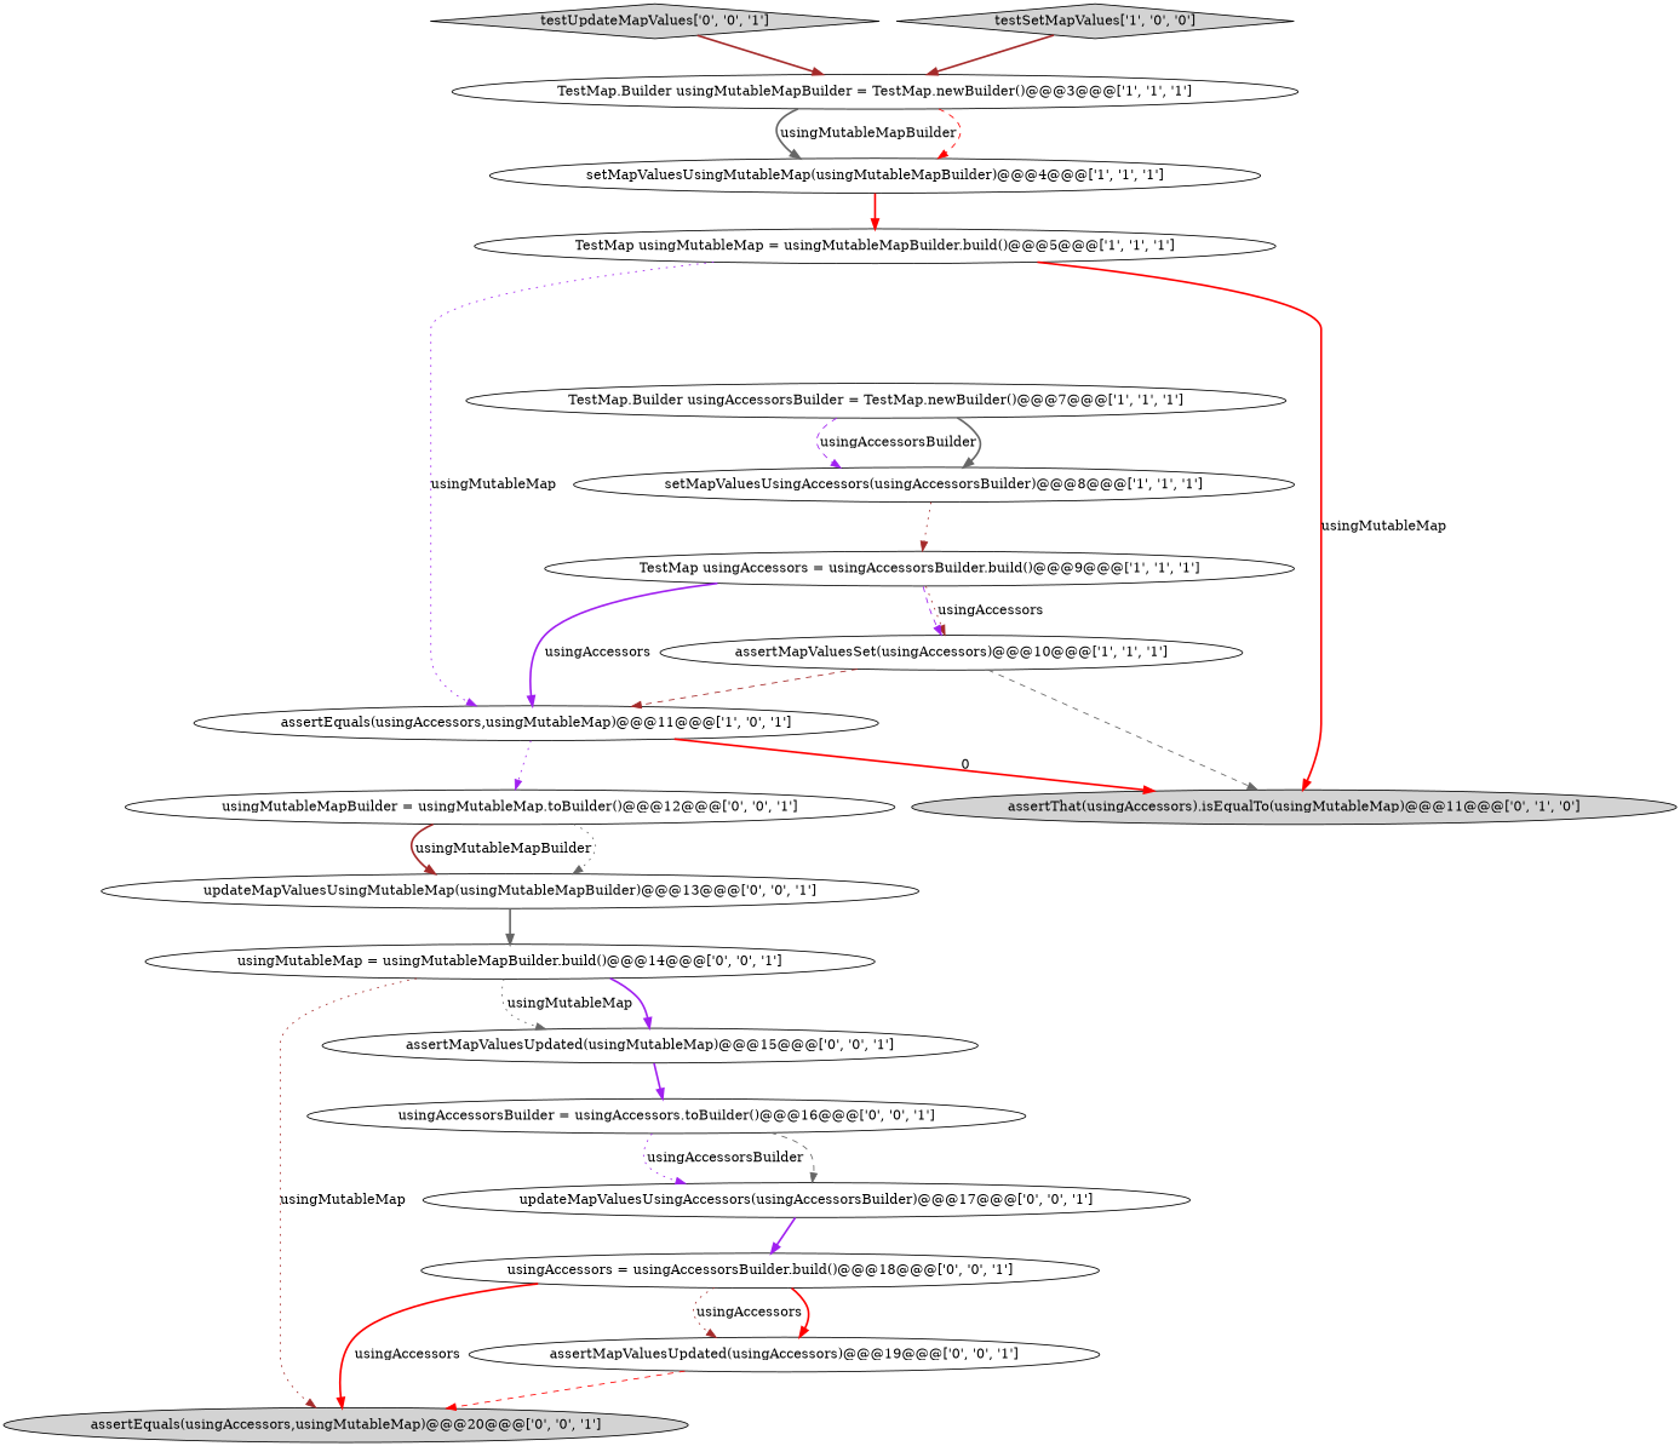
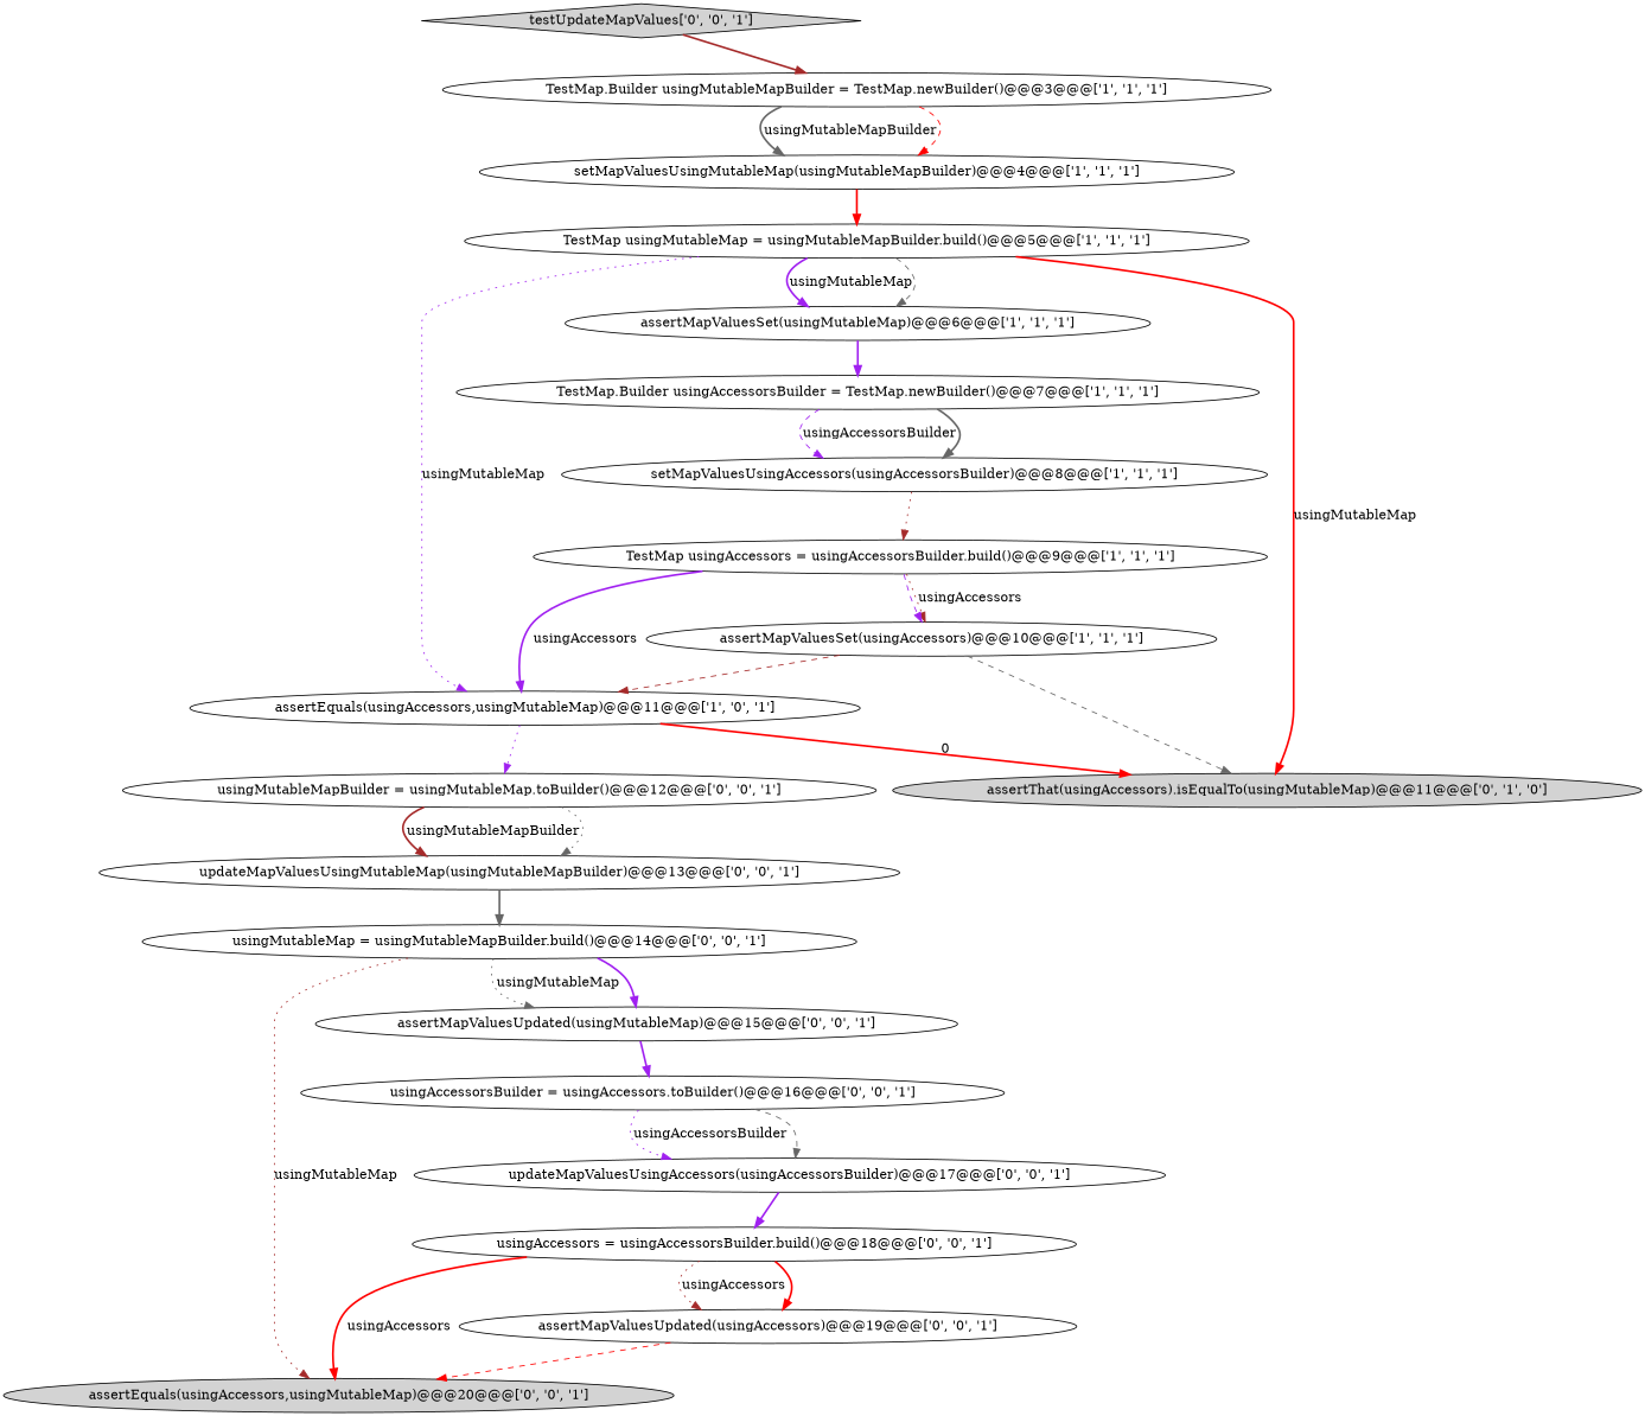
  digraph {
    node [fillcolor=white shape=ellipse style=filled]
    edge [color=purple style=bold]
    n1 [fillcolor=lightgray label="assertEquals(usingAccessors,usingMutableMap)@@@20@@@['0', '0', '1']"]
    n2 [label="TestMap usingAccessors = usingAccessorsBuilder.build()@@@9@@@['1', '1', '1']"]
    n3 [label="assertEquals(usingAccessors,usingMutableMap)@@@11@@@['1', '0', '1']"]
    n4 [label="assertMapValuesSet(usingAccessors)@@@10@@@['1', '1', '1']"]
    n5 [fillcolor=lightgray label="assertThat(usingAccessors).isEqualTo(usingMutableMap)@@@11@@@['0', '1', '0']"]
    n6 [label="usingMutableMapBuilder = usingMutableMap.toBuilder()@@@12@@@['0', '0', '1']"]
    n7 [fillcolor=lightgray label="testUpdateMapValues['0', '0', '1']" shape=diamond]
    n8 [label="TestMap.Builder usingMutableMapBuilder = TestMap.newBuilder()@@@3@@@['1', '1', '1']"]
    n9 [label="setMapValuesUsingMutableMap(usingMutableMapBuilder)@@@4@@@['1', '1', '1']"]
    n10 [label="updateMapValuesUsingMutableMap(usingMutableMapBuilder)@@@13@@@['0', '0', '1']"]
    n11 [label="usingMutableMap = usingMutableMapBuilder.build()@@@14@@@['0', '0', '1']"]
    n12 [label="assertMapValuesUpdated(usingMutableMap)@@@15@@@['0', '0', '1']"]
    n13 [label="TestMap usingMutableMap = usingMutableMapBuilder.build()@@@5@@@['1', '1', '1']"]
+   n14 [label="assertMapValuesSet(usingMutableMap)@@@6@@@['1', '1', '1']"]
    n15 [label="TestMap.Builder usingAccessorsBuilder = TestMap.newBuilder()@@@7@@@['1', '1', '1']"]
    n16 [label="setMapValuesUsingAccessors(usingAccessorsBuilder)@@@8@@@['1', '1', '1']"]
-   n17 [fillcolor=lightgray label="testSetMapValues['1', '0', '0']" shape=diamond]
    n18 [label="usingAccessorsBuilder = usingAccessors.toBuilder()@@@16@@@['0', '0', '1']"]
    n19 [label="usingAccessors = usingAccessorsBuilder.build()@@@18@@@['0', '0', '1']"]
    n20 [label="assertMapValuesUpdated(usingAccessors)@@@19@@@['0', '0', '1']"]
    n21 [label="updateMapValuesUsingAccessors(usingAccessorsBuilder)@@@17@@@['0', '0', '1']"]
    n2 -> n3 [label=usingAccessors]
    n2 -> n4 [color=brown label=usingAccessors style=dotted]
    n2 -> n4 [style=dashed]
    n3 -> n5 [color=red label=0]
    n3 -> n6 [style=dotted]
    n4 -> n3 [color=brown style=dashed]
    n4 -> n5 [color=gray40 style=dashed]
    n6 -> n10 [color=brown label=usingMutableMapBuilder]
    n6 -> n10 [color=gray40 style=dotted]
    n7 -> n8 [color=brown]
    n8 -> n9 [color=gray40 label=usingMutableMapBuilder]
    n8 -> n9 [color=red style=dashed]
    n9 -> n13 [color=red]
    n10 -> n11 [color=gray40]
    n11 -> n1 [color=brown label=usingMutableMap style=dotted]
    n11 -> n12
    n11 -> n12 [color=gray40 label=usingMutableMap style=dotted]
    n12 -> n18
    n13 -> n3 [label=usingMutableMap style=dotted]
    n13 -> n5 [color=red label=usingMutableMap]
+   n13 -> n14 [label=usingMutableMap]
+   n13 -> n14 [color=gray40 style=dashed]
+   n14 -> n15
    n15 -> n16 [label=usingAccessorsBuilder style=dashed]
    n15 -> n16 [color=gray40]
    n16 -> n2 [color=brown style=dotted]
-   n17 -> n8 [color=brown]
    n18 -> n21 [color=gray40 style=dashed]
    n18 -> n21 [label=usingAccessorsBuilder style=dotted]
    n19 -> n1 [color=red label=usingAccessors]
    n19 -> n20 [color=red]
    n19 -> n20 [color=brown label=usingAccessors style=dotted]
    n20 -> n1 [color=red style=dashed]
    n21 -> n19
  }
